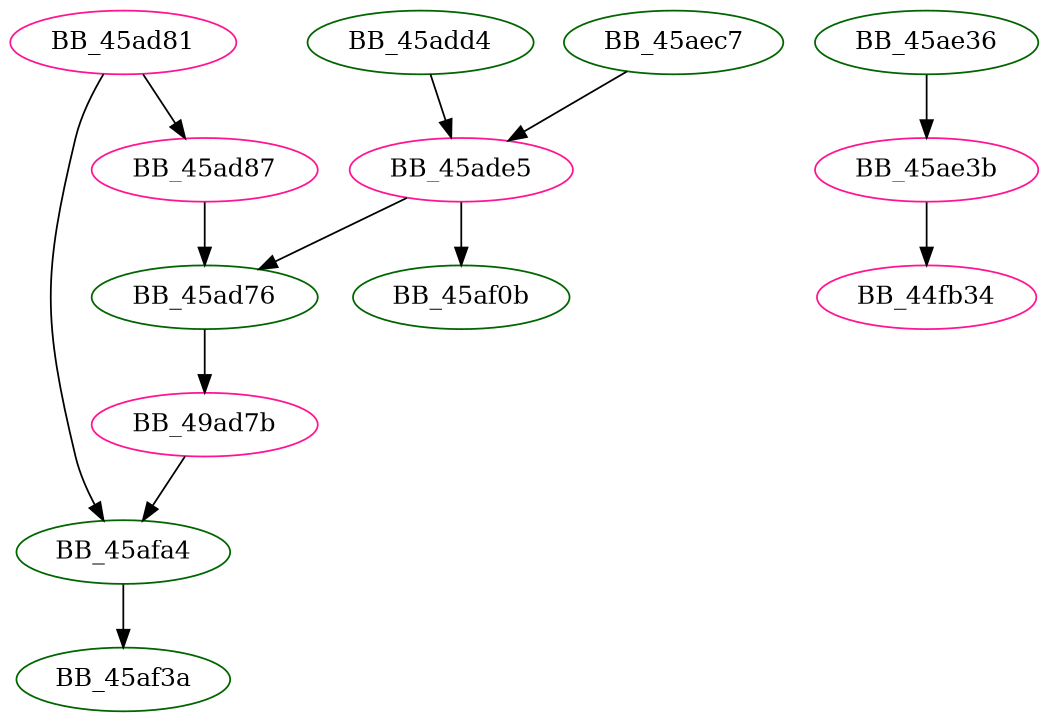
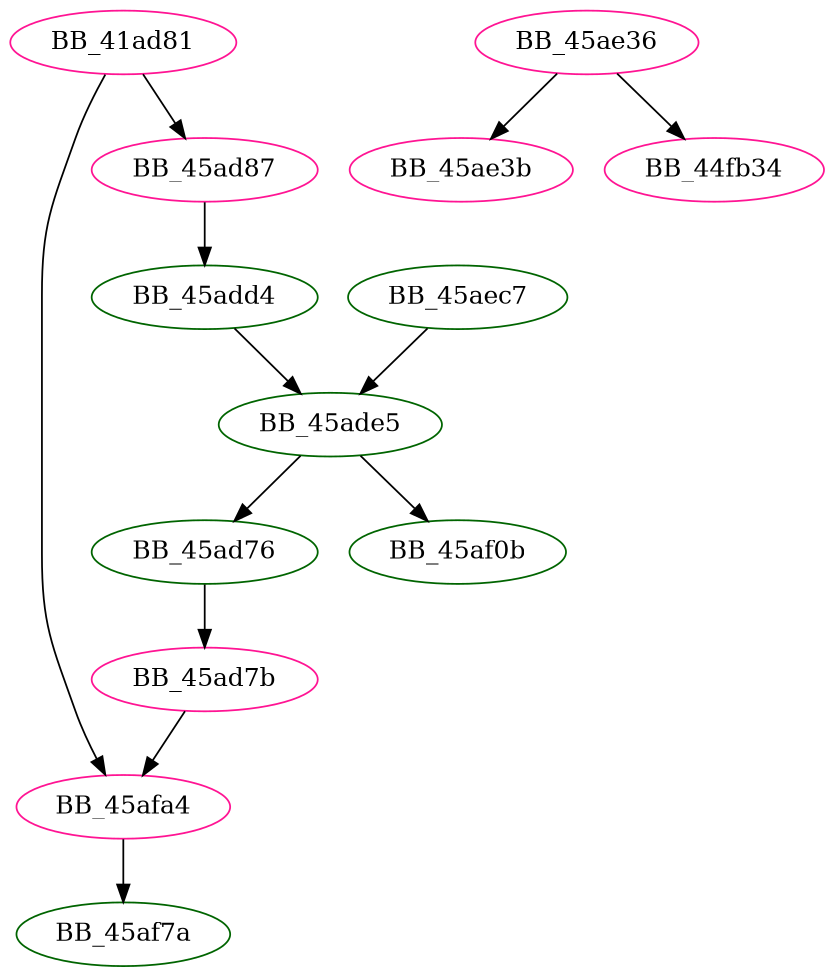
  digraph {
    node [color=darkgreen]
-   BB_45ad7b [color=deeppink label=BB_49ad7b]
+   BB_45ad7b [color=deeppink]
    BB_45ad76
-   BB_45afa4
-   BB_45ad81 [color=deeppink]
+   BB_45afa4 [color=deeppink]
+   BB_45ad81 [color=deeppink label=BB_41ad81]
    BB_45ad87 [color=deeppink]
-   BB_45af7a [label=BB_45af3a]
+   BB_45af7a
    BB_45add4
-   BB_45ade5 [color=deeppink]
+   BB_45ade5
    BB_45af0b
    BB_45ae3b [color=deeppink]
-   BB_45ae36
+   BB_45ae36 [color=deeppink]
    BB_44fb34 [color=deeppink]
    BB_45aec7
    BB_45ad7b -> BB_45afa4
    BB_45ad76 -> BB_45ad7b
    BB_45afa4 -> BB_45af7a
    BB_45ad81 -> BB_45afa4
    BB_45ad81 -> BB_45ad87
-   BB_45ad87 -> BB_45ad76
+   BB_45ad87 -> BB_45add4
    BB_45add4 -> BB_45ade5
    BB_45ade5 -> BB_45ad76
    BB_45ade5 -> BB_45af0b
-   BB_45ae3b -> BB_44fb34
+   BB_45ae36 -> BB_44fb34
    BB_45ae36 -> BB_45ae3b
    BB_45aec7 -> BB_45ade5
  }
